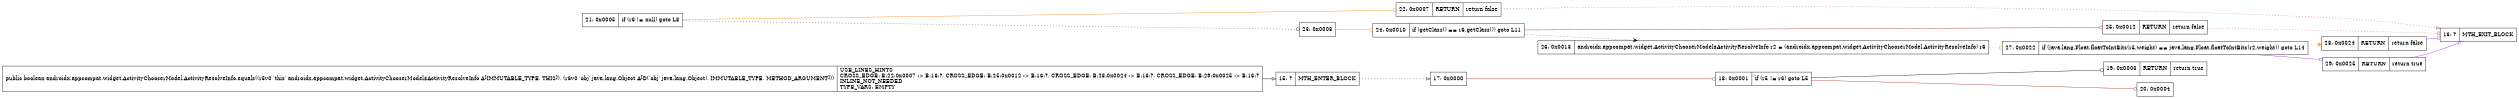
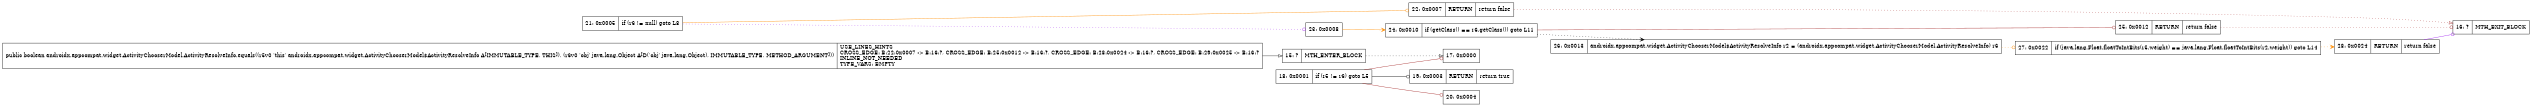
  digraph {
    rankdir=LR
    node [shape=record]
    edge [arrowhead=odot color=black style=solid]
    n1 [label="{15\:\ ?|MTH_ENTER_BLOCK\l}"]
    n2 [label="{17\:\ 0x0000}"]
    n3 [label="{18\:\ 0x0001|if (r5 != r6) goto L5\l}"]
    n4 [label="{19\:\ 0x0003|RETURN\l|return true\l}"]
    n5 [label="{20\:\ 0x0004}"]
    n6 [label="{16\:\ ?|MTH_EXIT_BLOCK\l}"]
    n7 [label="{21\:\ 0x0005|if (r6 != null) goto L8\l}"]
    n8 [label="{22\:\ 0x0007|RETURN\l|return false\l}"]
    n9 [label="{23\:\ 0x0008}"]
    n10 [label="{24\:\ 0x0010|if (getClass() == r6.getClass()) goto L11\l}"]
    n11 [label="{25\:\ 0x0012|RETURN\l|return false\l}"]
    n12 [label="{26\:\ 0x0013|androidx.appcompat.widget.ActivityChooserModel$ActivityResolveInfo r2 = (androidx.appcompat.widget.ActivityChooserModel.ActivityResolveInfo) r6\l}"]
    n13 [label="{27\:\ 0x0022|if (java.lang.Float.floatToIntBits(r5.weight) == java.lang.Float.floatToIntBits(r2.weight)) goto L14\l}"]
    n14 [label="{28\:\ 0x0024|RETURN\l|return false\l}"]
-   n15 [label="{29\:\ 0x0025|RETURN\l|return true\l}"]
    n16 [label="{public boolean androidx.appcompat.widget.ActivityChooserModel.ActivityResolveInfo.equals((r5v0 'this' androidx.appcompat.widget.ActivityChooserModel$ActivityResolveInfo A[IMMUTABLE_TYPE, THIS]), (r6v0 'obj' java.lang.Object A[D('obj' java.lang.Object), IMMUTABLE_TYPE, METHOD_ARGUMENT]))  | USE_LINES_HINTS\lCROSS_EDGE: B:22:0x0007 \-\> B:16:?, CROSS_EDGE: B:25:0x0012 \-\> B:16:?, CROSS_EDGE: B:28:0x0024 \-\> B:16:?, CROSS_EDGE: B:29:0x0025 \-\> B:16:?\lINLINE_NOT_NEEDED\lTYPE_VARS: EMPTY\l}"]
    n1 -> n2 [arrowhead=onormal style=dotted]
-   n2 -> n3 [color=brown]
+   n3 -> n2 [color=brown]
    n3 -> n4
    n3 -> n5 [color=brown]
    n7 -> n8 [color=darkorange]
-   n7 -> n9 [style=dotted]
+   n7 -> n9 [color=purple style=dotted]
    n8 -> n6 [arrowhead=onormal color=brown style=dotted]
-   n9 -> n10 [color=darkorange]
+   n9 -> n10 [arrowhead=vee color=darkorange]
    n10 -> n11 [color=brown]
    n10 -> n12 [arrowhead=vee style=dotted]
    n11 -> n6 [color=brown style=dotted]
    n12 -> n13 [color=darkorange style=dotted]
    n13 -> n14 [arrowhead=vee color=darkorange style=dotted]
-   n13 -> n15 [color=purple]
    n14 -> n6 [color=purple]
-   n15 -> n6 [arrowhead=onormal color=purple]
    n16 -> n1 [arrowhead=onormal]
  }
